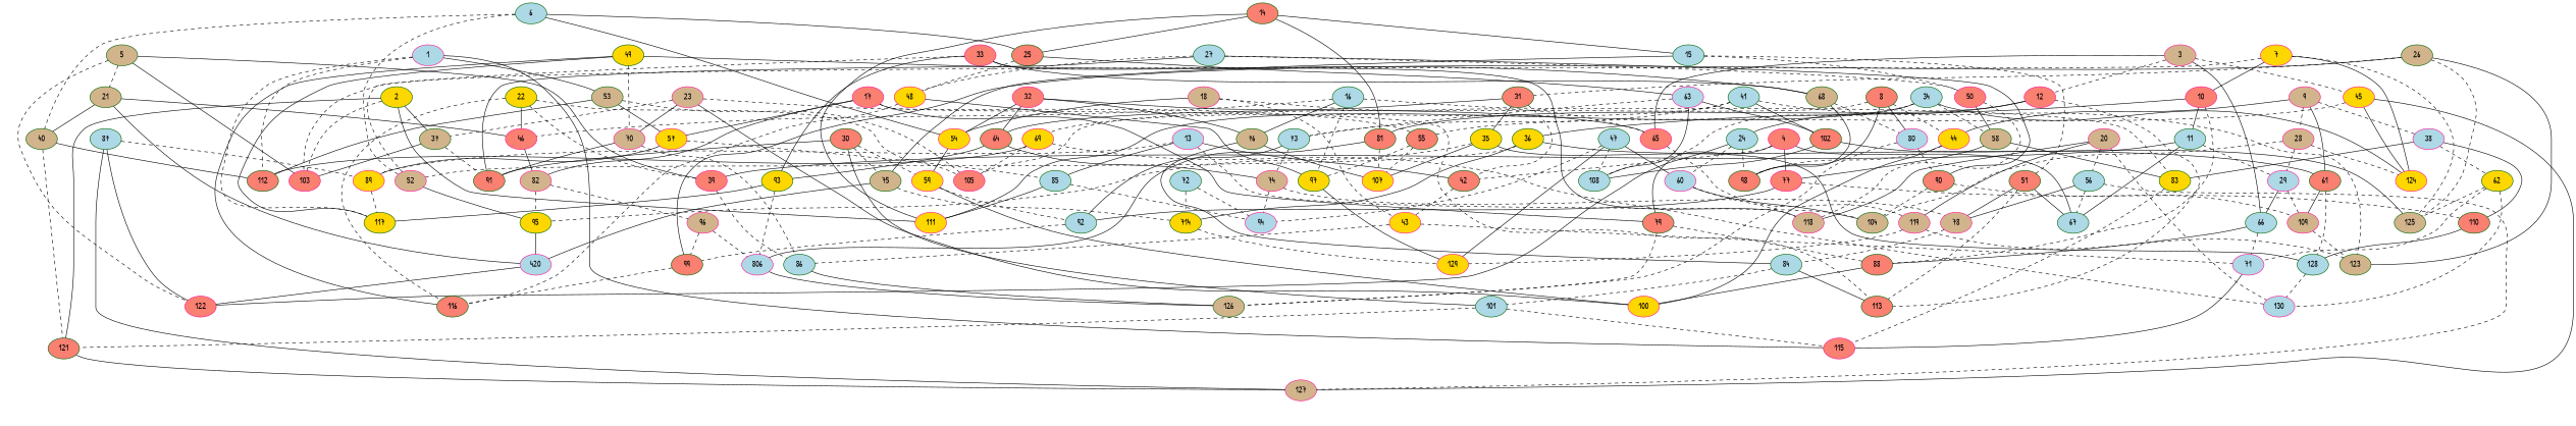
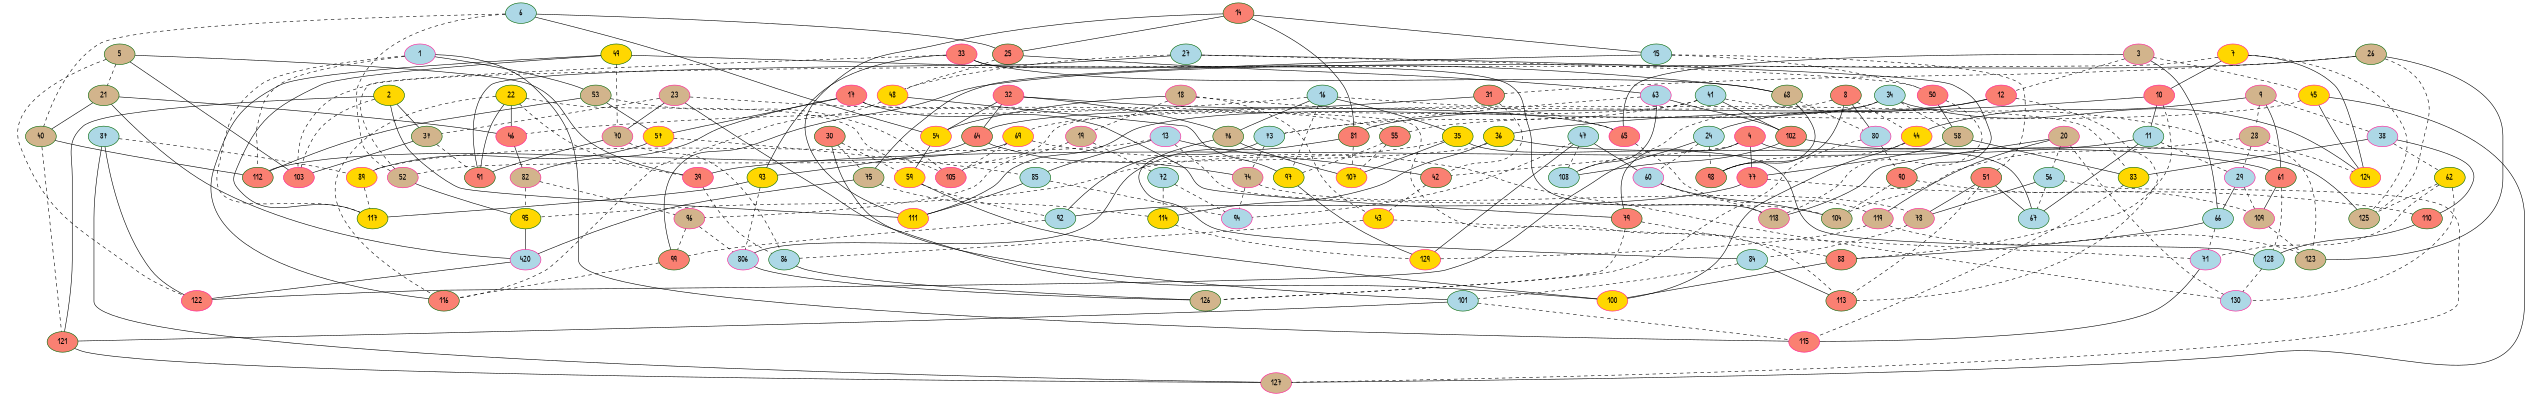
  graph {
    fontname="Patrick Hand"
    node [color=darkgreen fillcolor=salmon fontname="Patrick Hand" style=filled]
    edge [fontname="Patrick Hand" style=solid]
    1 [color=deeppink fillcolor=lightblue]
    53 [fillcolor=tan]
    112
    115 [color=deeppink]
    117 [fillcolor=gold]
    105 [color=deeppink]
    57 [color=deeppink fillcolor=gold]
    2 [fillcolor=gold]
    37 [fillcolor=tan]
    103 [color=deeppink]
    111 [color=deeppink fillcolor=gold]
    121
    91
    127 [color=deeppink fillcolor=tan]
    3 [color=deeppink fillcolor=tan]
    12 [color=deeppink]
    45 [color=deeppink fillcolor=gold]
    65 [color=deeppink]
    66 [fillcolor=lightblue]
    24 [fillcolor=lightblue]
    81
    113
    124 [color=deeppink fillcolor=gold]
    55
    119 [color=deeppink fillcolor=tan]
    88
    71 [color=deeppink fillcolor=lightblue]
    4 [color=deeppink]
    42
    67 [fillcolor=lightblue]
    77 [color=deeppink]
    79
    43 [color=deeppink fillcolor=gold]
    110
    92 [fillcolor=lightblue]
    126 [fillcolor=tan]
    5 [fillcolor=tan]
    21 [fillcolor=tan]
    39 [color=deeppink]
    122 [color=deeppink]
    40 [fillcolor=tan]
    46 [color=deeppink]
    n43 [color=deeppink fillcolor=lightblue label=420]
    86 [fillcolor=lightblue]
    6 [fillcolor=lightblue]
    25
    52 [color=deeppink fillcolor=tan]
    54 [color=deeppink fillcolor=gold]
    48 [color=deeppink fillcolor=gold]
    63 [color=deeppink fillcolor=lightblue]
    95 [fillcolor=gold]
    59 [color=deeppink fillcolor=gold]
    7 [color=deeppink fillcolor=gold]
    10 [color=deeppink]
    125 [fillcolor=tan]
    11 [fillcolor=lightblue]
    36 [fillcolor=gold]
    44 [color=deeppink fillcolor=gold]
    8
    80 [color=deeppink fillcolor=lightblue]
    98
    100 [color=deeppink fillcolor=gold]
    90
    9 [color=deeppink fillcolor=tan]
    28 [color=deeppink fillcolor=tan]
    38 [color=deeppink fillcolor=lightblue]
    61
    29 [color=deeppink fillcolor=lightblue]
    104 [fillcolor=tan]
    83 [fillcolor=gold]
    62 [fillcolor=gold]
    109 [color=deeppink fillcolor=tan]
    128 [fillcolor=lightblue]
-   114 [fillcolor=gold label=714]
+   114 [fillcolor=gold]
    60 [color=deeppink fillcolor=lightblue]
    107 [color=deeppink fillcolor=gold]
    n77 [color=deeppink fillcolor=lightblue label=806]
    13 [color=deeppink fillcolor=lightblue]
    85 [fillcolor=lightblue]
    89 [color=deeppink fillcolor=gold]
    94 [color=deeppink fillcolor=lightblue]
    14
    15 [fillcolor=lightblue]
    50 [color=deeppink]
    51
    75 [fillcolor=tan]
    118 [color=deeppink fillcolor=tan]
    58 [fillcolor=tan]
    78 [color=deeppink fillcolor=tan]
    16 [fillcolor=lightblue]
    76 [fillcolor=tan]
    97 [fillcolor=gold]
    82 [color=deeppink fillcolor=tan]
    84 [fillcolor=lightblue]
    129 [color=deeppink fillcolor=gold]
    17 [color=deeppink]
    96 [color=deeppink fillcolor=tan]
    18 [color=deeppink fillcolor=tan]
+   19 [color=deeppink fillcolor=tan]
    72 [fillcolor=lightblue]
    87 [fillcolor=lightblue]
    99
    20 [color=deeppink fillcolor=tan]
    56 [fillcolor=lightblue]
    130 [color=deeppink fillcolor=lightblue]
    123 [fillcolor=tan]
    22 [fillcolor=gold]
    116
    23 [color=deeppink fillcolor=tan]
    70 [color=deeppink fillcolor=tan]
    108 [fillcolor=lightblue]
    73 [fillcolor=lightblue]
    102
    26 [fillcolor=tan]
    31
    35 [fillcolor=gold]
    64
    27 [fillcolor=lightblue]
    30
    101 [fillcolor=lightblue]
    93 [fillcolor=gold]
    74 [color=deeppink fillcolor=tan]
    32 [color=deeppink]
    33 [color=deeppink]
    68 [fillcolor=tan]
    34 [fillcolor=lightblue]
    41 [fillcolor=lightblue]
    69 [color=deeppink fillcolor=gold]
    47 [fillcolor=lightblue]
    49 [fillcolor=gold]
    1 -- 53
    1 -- 112 [style=dashed]
    1 -- 115
    1 -- 117 [style=dashed]
    53 -- 112
    53 -- 105 [style=dashed]
    53 -- 57
    57 -- 85 [style=dashed]
    57 -- 89
    2 -- 37
    2 -- 103 [style=dashed]
    2 -- 111
    2 -- 121
    37 -- 103
    37 -- 91 [style=dashed]
    121 -- 127
    3 -- 12 [style=dashed]
    3 -- 45 [style=dashed]
    3 -- 65
    3 -- 66
    12 -- 24
    12 -- 81
    12 -- 113 [style=dashed]
    45 -- 127
    45 -- 124
    45 -- 55 [style=dashed]
    65 -- 119 [style=dashed]
    66 -- 88
    66 -- 71 [style=dashed]
    24 -- 122
    24 -- 98 [style=dashed]
    24 -- 60 [style=dashed]
    81 -- 107 [style=dashed]
    81 -- n77
    55 -- 107 [style=dashed]
    55 -- 97 [style=dashed]
    119 -- 129 [style=dashed]
    119 -- 123 [style=dashed]
    88 -- 100
    71 -- 115
    4 -- 42 [style=dashed]
    4 -- 67
    4 -- 77
    4 -- 79
    42 -- 43 [style=dashed]
    77 -- 110 [style=dashed]
    77 -- 92
    79 -- 88 [style=dashed]
    79 -- 126 [style=dashed]
    43 -- 71 [style=dashed]
    43 -- 86 [style=dashed]
    110 -- 128
    92 -- 99 [style=dashed]
    5 -- 103
    5 -- 21 [style=dashed]
    5 -- 39
    5 -- 122 [style=dashed]
    21 -- 40
    21 -- 46
    21 -- n43
    39 -- 86 [style=dashed]
    40 -- 112
    40 -- 121 [style=dashed]
    46 -- 82
    n43 -- 122
    86 -- 126
    6 -- 40 [style=dashed]
    6 -- 25
    6 -- 52 [style=dashed]
    6 -- 54
    25 -- 48 [style=dashed]
    25 -- 63
    52 -- 95
    54 -- 59
    48 -- 97
    48 -- 116 [style=dashed]
    63 -- 108
    63 -- 73 [style=dashed]
    63 -- 102
    95 -- n43
    59 -- 92 [style=dashed]
    59 -- 100
    7 -- 103 [style=dashed]
    7 -- 124
    7 -- 10
    7 -- 125 [style=dashed]
    10 -- 88 [style=dashed]
    10 -- 11
    10 -- 36
    11 -- 67
    11 -- 39
    11 -- 29 [style=dashed]
    36 -- 52 [style=dashed]
    36 -- 61
    36 -- 114
    44 -- 98 [style=dashed]
    44 -- 100
    8 -- 105 [style=dashed]
    8 -- 44 [style=dashed]
    8 -- 80
    8 -- 98
    80 -- 126 [style=dashed]
    80 -- 90 [style=dashed]
    90 -- 104 [style=dashed]
    90 -- 109 [style=dashed]
    9 -- 44
    9 -- 28 [style=dashed]
    9 -- 38 [style=dashed]
    9 -- 61
    28 -- 124 [style=dashed]
    28 -- 29 [style=dashed]
    28 -- 104 [style=dashed]
    38 -- 110
    38 -- 83
    38 -- 62 [style=dashed]
    61 -- 109
    61 -- 128 [style=dashed]
    29 -- 66
    29 -- 109 [style=dashed]
    83 -- 115 [style=dashed]
    62 -- 71 [style=dashed]
    62 -- 125 [style=dashed]
    62 -- 130 [style=dashed]
    109 -- 123 [style=dashed]
    128 -- 130 [style=dashed]
    114 -- 129 [style=dashed]
    60 -- 104
    60 -- 118 [style=dashed]
    n77 -- 126
    13 -- 42
    13 -- 104 [style=dashed]
    13 -- 85
    13 -- 89 [style=dashed]
    85 -- 111
    85 -- 94 [style=dashed]
    89 -- 117 [style=dashed]
    14 -- 111
    14 -- 81
    14 -- 25
    14 -- 15
    15 -- 50 [style=dashed]
    15 -- 51 [style=dashed]
    15 -- 75
    50 -- 118 [style=dashed]
    50 -- 58
    51 -- 113 [style=dashed]
    51 -- 67
    51 -- 78
    75 -- n43
    75 -- 114 [style=dashed]
    58 -- 77
    58 -- 83
    78 -- 84 [style=dashed]
    16 -- 46 [style=dashed]
    16 -- 83 [style=dashed]
    16 -- 76
    16 -- 97 [style=dashed]
    76 -- 107
    76 -- 84
    97 -- 129
    82 -- 95 [style=dashed]
    82 -- 96 [style=dashed]
    84 -- 113
    84 -- 101 [style=dashed]
    17 -- 57
    17 -- 113 [style=dashed]
    17 -- 79
    17 -- 82
    96 -- n77 [style=dashed]
    96 -- 99 [style=dashed]
    18 -- 65 [style=dashed]
    18 -- 43 [style=dashed]
    18 -- 54
+   18 -- 19 [style=dashed]
+   19 -- 96 [style=dashed]
+   19 -- 72 [style=dashed]
    72 -- 114 [style=dashed]
    72 -- 94 [style=dashed]
    87 -- 127
    87 -- 122
    87 -- 89 [style=dashed]
    99 -- 116 [style=dashed]
    20 -- 119
    20 -- 118
    20 -- 56 [style=dashed]
    20 -- 130 [style=dashed]
    56 -- 127 [style=dashed]
    56 -- 67 [style=dashed]
    56 -- 78
    22 -- 105 [style=dashed]
    22 -- 39 [style=dashed]
    22 -- 46
    22 -- 116 [style=dashed]
    23 -- 37 [style=dashed]
    23 -- 55 [style=dashed]
    23 -- 100
    23 -- 70
    70 -- 91
    70 -- 86 [style=dashed]
    73 -- 92
    73 -- 74 [style=dashed]
    102 -- 125
    102 -- 108
    26 -- 125 [style=dashed]
    26 -- 99
    26 -- 123
    26 -- 31 [style=dashed]
    31 -- 42 [style=dashed]
-   31 -- 35
+   16 -- 35
    31 -- 64
    35 -- 95 [style=dashed]
    35 -- 128
    35 -- 107
    64 -- 93
    64 -- 74
    27 -- 91
    27 -- 48 [style=dashed]
    27 -- 90
    27 -- 50 [style=dashed]
-   30 -- 91
+   22 -- 91
    30 -- 59 [style=dashed]
    30 -- 75 [style=dashed]
    30 -- 101
    101 -- 115 [style=dashed]
-   101 -- 121 [style=dashed]
+   101 -- 121
    93 -- 117
    93 -- n77 [style=dashed]
    74 -- 94 [style=dashed]
    74 -- 78 [style=dashed]
    32 -- 65
    32 -- 54
    32 -- 76
    32 -- 64
    33 -- 52 [style=dashed]
    33 -- 118
    33 -- 93
    33 -- 68
    68 -- 80 [style=dashed]
    68 -- 98
    34 -- 111
    34 -- 124
    34 -- 58 [style=dashed]
    34 -- 108 [style=dashed]
    41 -- 123 [style=dashed]
    41 -- 73 [style=dashed]
    41 -- 102
    41 -- 69 [style=dashed]
    69 -- 112
    69 -- 105 [style=dashed]
    69 -- 130 [style=dashed]
    47 -- 60
    47 -- 94 [style=dashed]
    47 -- 129
    47 -- 108 [style=dashed]
    49 -- 117
    49 -- 116
    49 -- 70 [style=dashed]
    49 -- 68
  }
